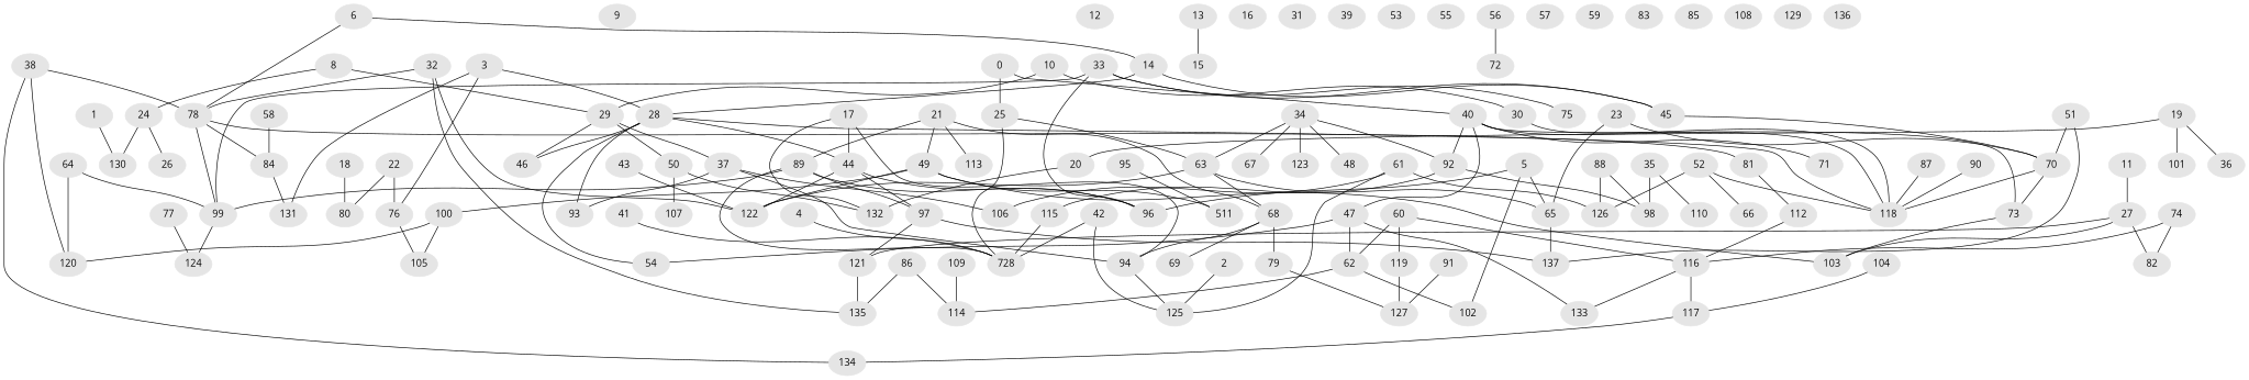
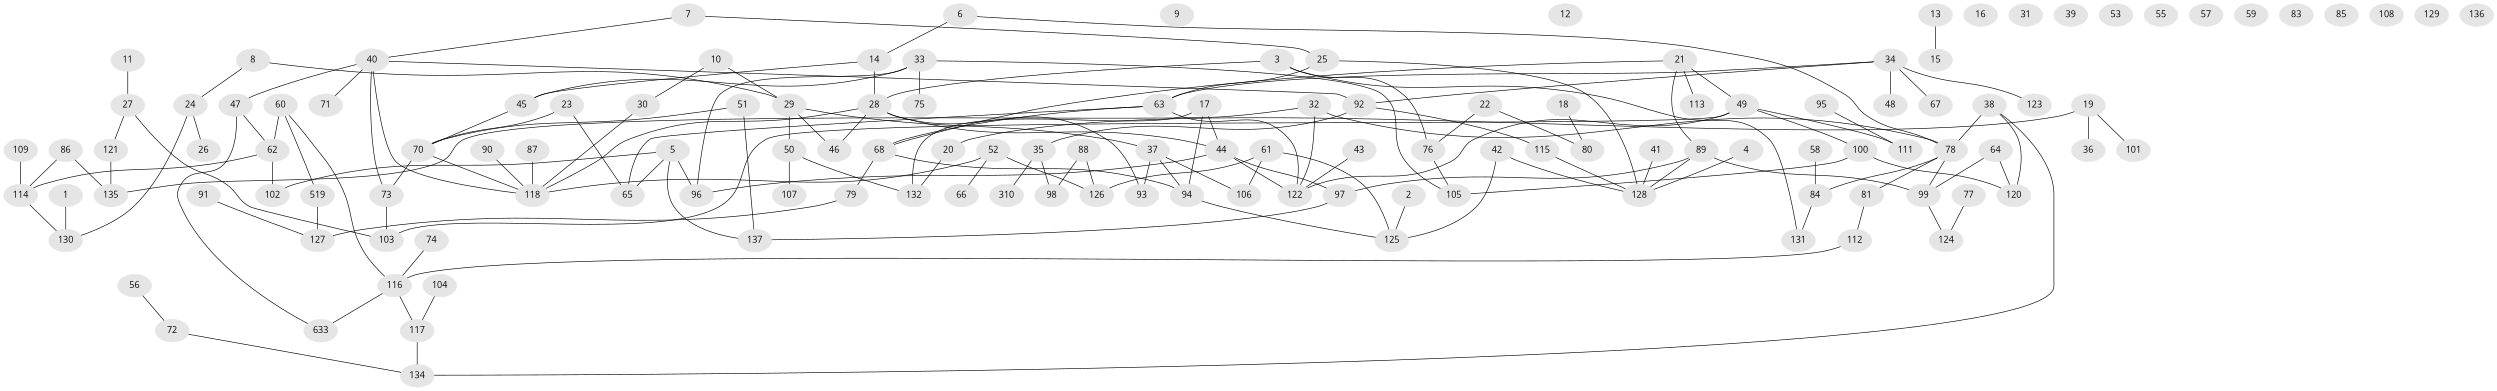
  graph {
    fontname="Open Sans"
    node [color=gray90 fontname="Open Sans" style=filled]
    edge [fontname="Open Sans"]
    1
    130
    2
    125
    3
    28
    76
    131
    44
    46
-   54
    93
    118
    105
    4
-   128 [label=728]
+   128
    5
    65
    96
    102
    137
    6
    14
    78
    45
    81
    99
    84
-   7 [label=0]
+   7
    25
    40
    63
    92
    47
    71
    73
    8
    24
    29
    26
    37
    50
    9
    10
    30
    11
    27
-   82
    103
    121
    12
    13
    15
    70
    16
    17
    94
    132
    122
    97
    112
    18
    80
    19
    20
    36
    101
    21
    49
    68
    89
    113
    100
-   111 [label=511]
-   69
+   111
    79
    22
    23
    135
    106
    107
    31
    32
    33
    75
    124
    34
    48
    67
    123
    98
    115
    35
-   110
+   110 [label=310]
    38
    120
    134
    39
    62
-   133
+   133 [label=633]
    41
    42
    43
    114
    51
    52
    66
    126
    53
    55
    56
    72
    57
    58
    59
    60
    116
-   119
+   119 [label=519]
    117
    127
    61
    64
    74
    77
    83
    85
    86
    87
    88
    90
    91
    95
    104
    108
    109
    129
    136
    1 -- 130
    2 -- 125
    3 -- 28
    3 -- 76
    3 -- 131
    28 -- 44
    28 -- 46
-   28 -- 54
    28 -- 93
    28 -- 118
    76 -- 105
    44 -- 96
    44 -- 122
    44 -- 97
    4 -- 128
    5 -- 65
    5 -- 96
    5 -- 102
-   65 -- 137
+   5 -- 137
    6 -- 14
    6 -- 78
    14 -- 28
    14 -- 45
    78 -- 81
    78 -- 99
    78 -- 84
    45 -- 70
    81 -- 112
    99 -- 124
    84 -- 131
    7 -- 25
    7 -- 40
    25 -- 128
    25 -- 63
    40 -- 118
    40 -- 92
    40 -- 47
    40 -- 71
    40 -- 73
    63 -- 65
    63 -- 122
    63 -- 68
-   92 -- 98
+   92 -- 35
    92 -- 115
-   47 -- 54
    47 -- 62
    47 -- 133
    73 -- 103
    8 -- 24
    8 -- 29
    24 -- 130
    24 -- 26
    29 -- 46
    29 -- 37
    29 -- 50
    37 -- 93
    37 -- 94
    37 -- 106
    50 -- 132
    50 -- 107
    10 -- 29
    10 -- 30
    30 -- 118
    11 -- 27
-   27 -- 82
    27 -- 103
    27 -- 121
    121 -- 135
    13 -- 15
    70 -- 118
    70 -- 73
    17 -- 44
    17 -- 94
    17 -- 132
    94 -- 125
    97 -- 137
-   97 -- 121
    112 -- 116
    18 -- 80
    19 -- 20
    19 -- 36
    19 -- 101
    20 -- 132
    21 -- 49
    21 -- 68
    21 -- 89
    21 -- 113
    49 -- 103
    49 -- 122
    49 -- 100
    49 -- 111
    68 -- 94
-   68 -- 69
    68 -- 79
    89 -- 128
-   89 -- 96
    89 -- 99
    89 -- 97
    100 -- 105
    100 -- 120
    79 -- 127
    22 -- 76
    22 -- 80
    23 -- 65
    23 -- 70
    32 -- 78
    32 -- 122
    32 -- 135
    33 -- 96
    33 -- 45
-   33 -- 99
+   33 -- 105
    33 -- 75
    34 -- 63
    34 -- 92
    34 -- 48
    34 -- 67
    34 -- 123
    115 -- 128
    35 -- 98
    35 -- 110
    38 -- 78
    38 -- 120
    38 -- 134
    62 -- 102
    62 -- 114
    41 -- 128
    42 -- 125
    42 -- 128
    43 -- 122
+   114 -- 130
    51 -- 137
    51 -- 70
    52 -- 118
    52 -- 66
    52 -- 126
    56 -- 72
+   72 -- 134
    58 -- 84
    60 -- 62
    60 -- 116
    60 -- 119
    116 -- 133
    116 -- 117
    119 -- 127
    117 -- 134
    61 -- 125
    61 -- 106
    61 -- 126
    64 -- 99
    64 -- 120
-   74 -- 82
    74 -- 116
    77 -- 124
    86 -- 135
    86 -- 114
    87 -- 118
    88 -- 98
    88 -- 126
    90 -- 118
    91 -- 127
    95 -- 111
    104 -- 117
    109 -- 114
  }
